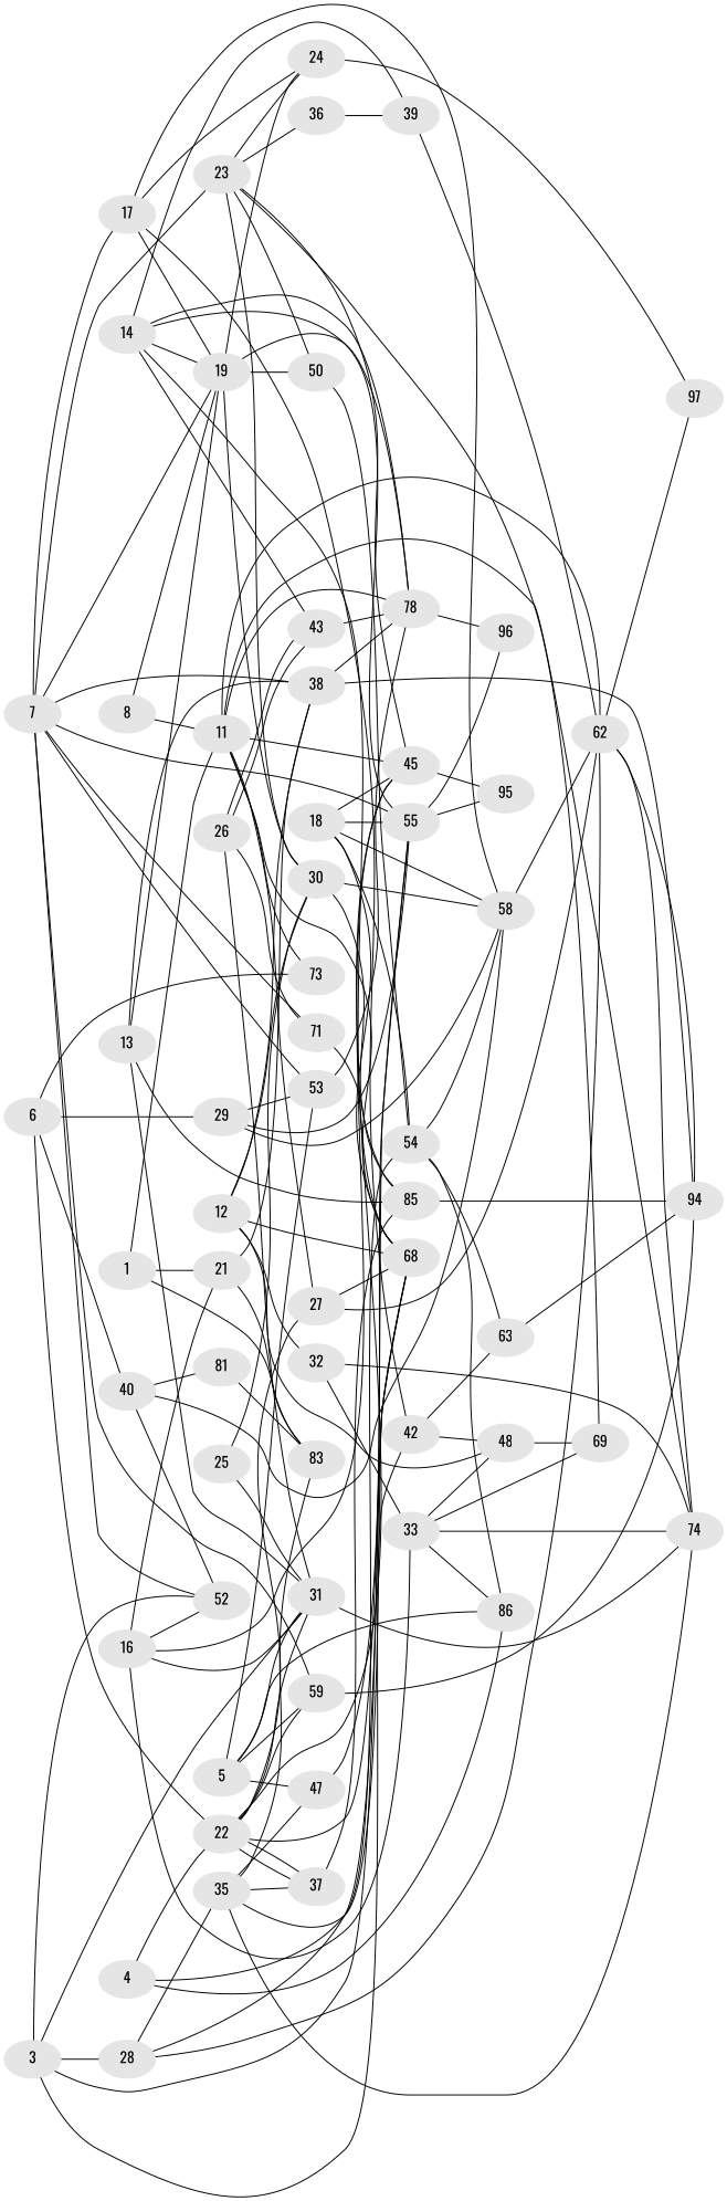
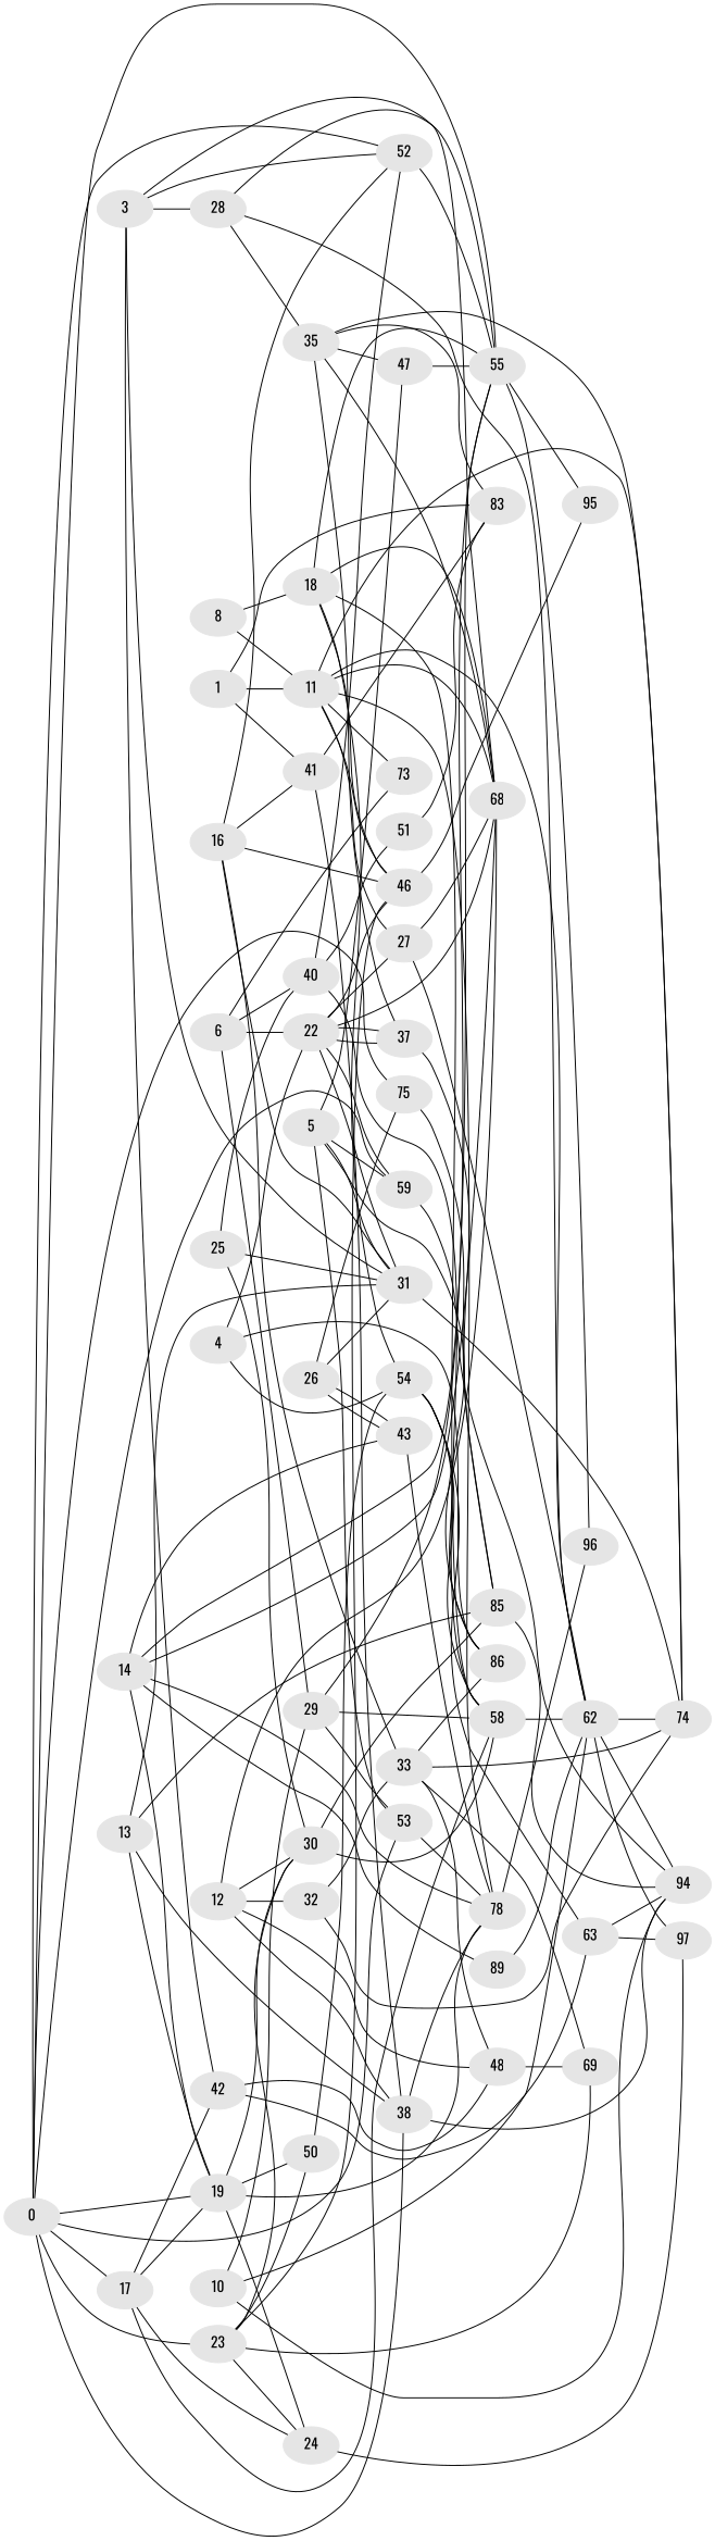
  graph {
    fontname=Oswald
    rankdir=LR
    node [color=gray90 fontname=Oswald style=filled]
    edge [fontname=Oswald]
    11 [super="+66"]
    68 [super="+99"]
    73
    62 [super="+70"]
    27 [super="+90"]
-   46 [label=45]
+   46
    74 [super="+77"]
    78 [super="+88"]
    1
-   21
+   21 [label=41]
    83 [super="+92"]
    38 [super="+57"]
    12 [super="+41"]
    30 [super="+65"]
    32
    48 [super="+93"]
    31 [super="+75"]
    25
    40
    3 [super="+49"]
    28
    42
    52 [super="+91"]
    55 [super="+60"]
    35 [super="+72"]
    63 [super="+67"]
    22 [super="+34"]
    59
    37
    4
    54 [super="+100"]
    86
    58 [super="+84"]
    5
    47 [super="+80"]
    53
    94
    6 [super="+9"]
    29 [super="+87"]
-   51 [label=81]
-   7 [super="+44"]
+   51
+   7 [super="+44" label=0]
    17 [super="+56"]
    19 [super="+64"]
    23 [super="+79"]
-   71 [super="+76"]
+   71 [super="+76" label=75]
    24 [super="+89"]
    50
-   36
    69 [super="+98"]
    95
    96
    85
    8
    18 [super="+61"]
+   10
    97
    33 [super="+81"]
    13 [super="+15"]
    14 [super="+45"]
-   39
+   39 [label=89]
    43
    16 [super="+20"]
    26
    11 -- 68
    11 -- 73
    11 -- 62
    11 -- 27 [weight=2]
    11 -- 46
    11 -- 74
    11 -- 78
    62 -- 74
    62 -- 94
    62 -- 97
    27 -- 68
    27 -- 62
    46 -- 95
    78 -- 96
    1 -- 11
    1 -- 21
    1 -- 83
    21 -- 83
    21 -- 38
    38 -- 78
    38 -- 94
    12 -- 68
    12 -- 38
    12 -- 30
    12 -- 32
    12 -- 48
    30 -- 58
    30 -- 85
    32 -- 74
    32 -- 33
    48 -- 69
    31 -- 74
    25 -- 30
    25 -- 31
+   25 -- 40
    40 -- 52
    40 -- 58
    40 -- 51
    3 -- 68
    3 -- 31
    3 -- 28
    3 -- 42
    3 -- 52
    28 -- 62
    28 -- 55
    28 -- 35
    42 -- 48
    42 -- 63
+   52 -- 55
    55 -- 95
    55 -- 96
    35 -- 68
    35 -- 74
    35 -- 83
    35 -- 37
    35 -- 47
    63 -- 94
+   63 -- 97
    22 -- 68
    22 -- 27
    22 -- 46
    22 -- 31
    22 -- 59
    22 -- 37
    22 -- 37
    59 -- 94
    37 -- 85
    4 -- 22
    4 -- 54
    4 -- 86
    54 -- 63
    54 -- 86
    54 -- 58
    58 -- 62
    5 -- 31
    5 -- 59
    5 -- 86
    5 -- 47
    5 -- 53
    47 -- 55
    53 -- 78
    6 -- 73
    6 -- 40
    6 -- 22
    6 -- 29 [weight=2]
    29 -- 55
    29 -- 58
    29 -- 53
    51 -- 83
    7 -- 38 [weight=2]
    7 -- 52
    7 -- 55
    7 -- 59
    7 -- 53
    7 -- 17
    7 -- 19
    7 -- 23
    7 -- 71
    17 -- 42
    17 -- 58
    17 -- 19
    17 -- 24 [weight=2]
    19 -- 78 [weight=2]
    19 -- 30
    19 -- 24 [weight=2]
    19 -- 50
    23 -- 46
    23 -- 30
    23 -- 24
    23 -- 50
-   23 -- 36 [weight=2]
    23 -- 69
    71 -- 85
    24 -- 97
    50 -- 54
-   36 -- 39
    85 -- 94
    8 -- 11
-   8 -- 19
+   8 -- 18
    18 -- 68
    18 -- 46
    18 -- 55
    18 -- 54
    18 -- 58
+   10 -- 62
+   10 -- 94
+   10 -- 29
    33 -- 74 [weight=2]
    33 -- 48
    33 -- 86
    33 -- 69
    13 -- 38
    13 -- 31
    13 -- 19
    13 -- 85
    14 -- 68
    14 -- 78
    14 -- 55
    14 -- 19
    14 -- 39
    14 -- 43
    39 -- 62
    43 -- 78
    16 -- 46
    16 -- 21
    16 -- 31
    16 -- 52
    16 -- 33
    26 -- 31
    26 -- 71
    26 -- 43
    26 -- 43
  }
